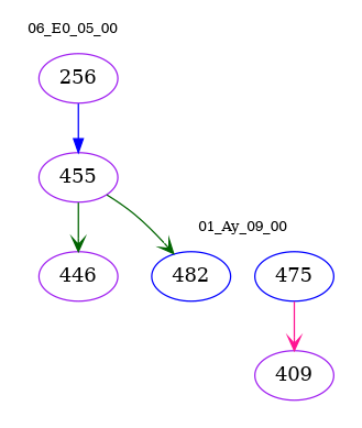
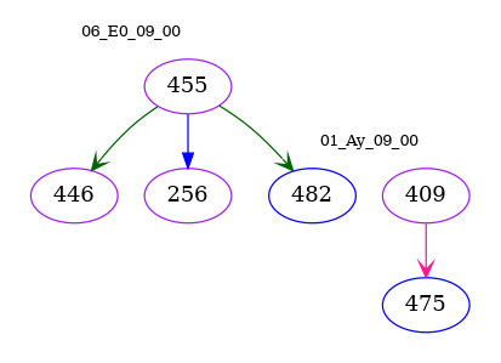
  digraph {
    node [color=purple]
    edge [arrowhead=vee color=darkgreen]
    n1 [color=blue label=475]
    n2 [label=409]
    n3 [color=blue label=482]
    n4 [label=455]
    n5 [label=446]
    n6 [label=256]
    subgraph cluster_1 {
      color=white
      fontsize=10
      label="01_Ay_09_00"
      n1
      n2
      n3
    }
    subgraph cluster_2 {
      color=white
      fontsize=10
-     label="06_E0_05_00"
+     label="06_E0_09_00"
      n4
      n5
      n6
    }
-   n1 -> n2 [color=deeppink]
+   n2 -> n1 [color=deeppink]
    n4 -> n3
    n4 -> n5
-   n6 -> n4 [arrowhead=normal color=blue]
+   n4 -> n6 [arrowhead=normal color=blue]
  }
